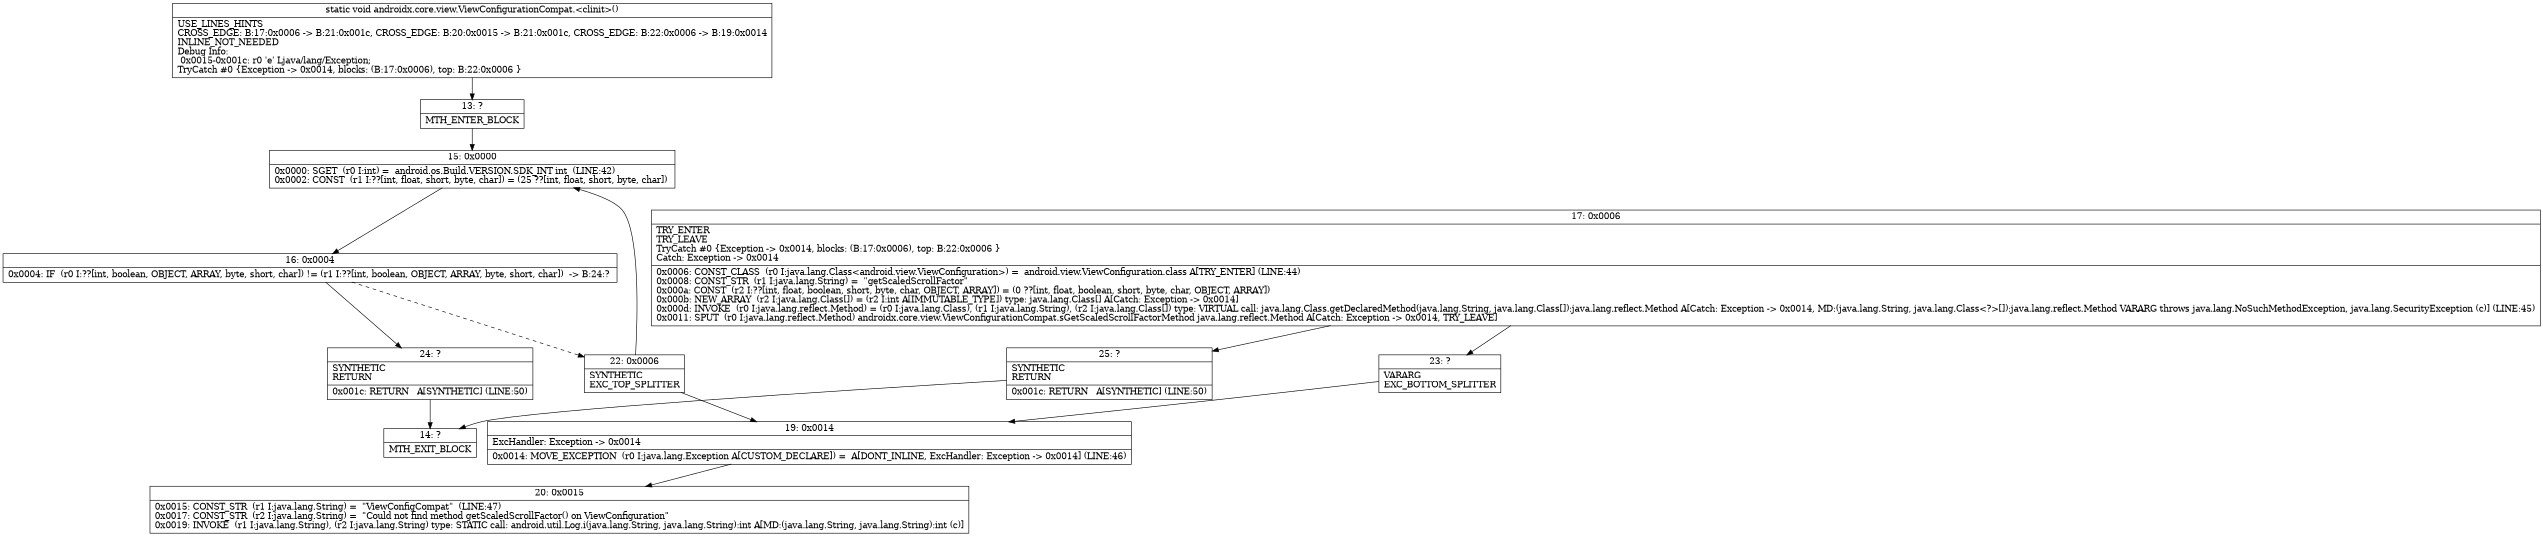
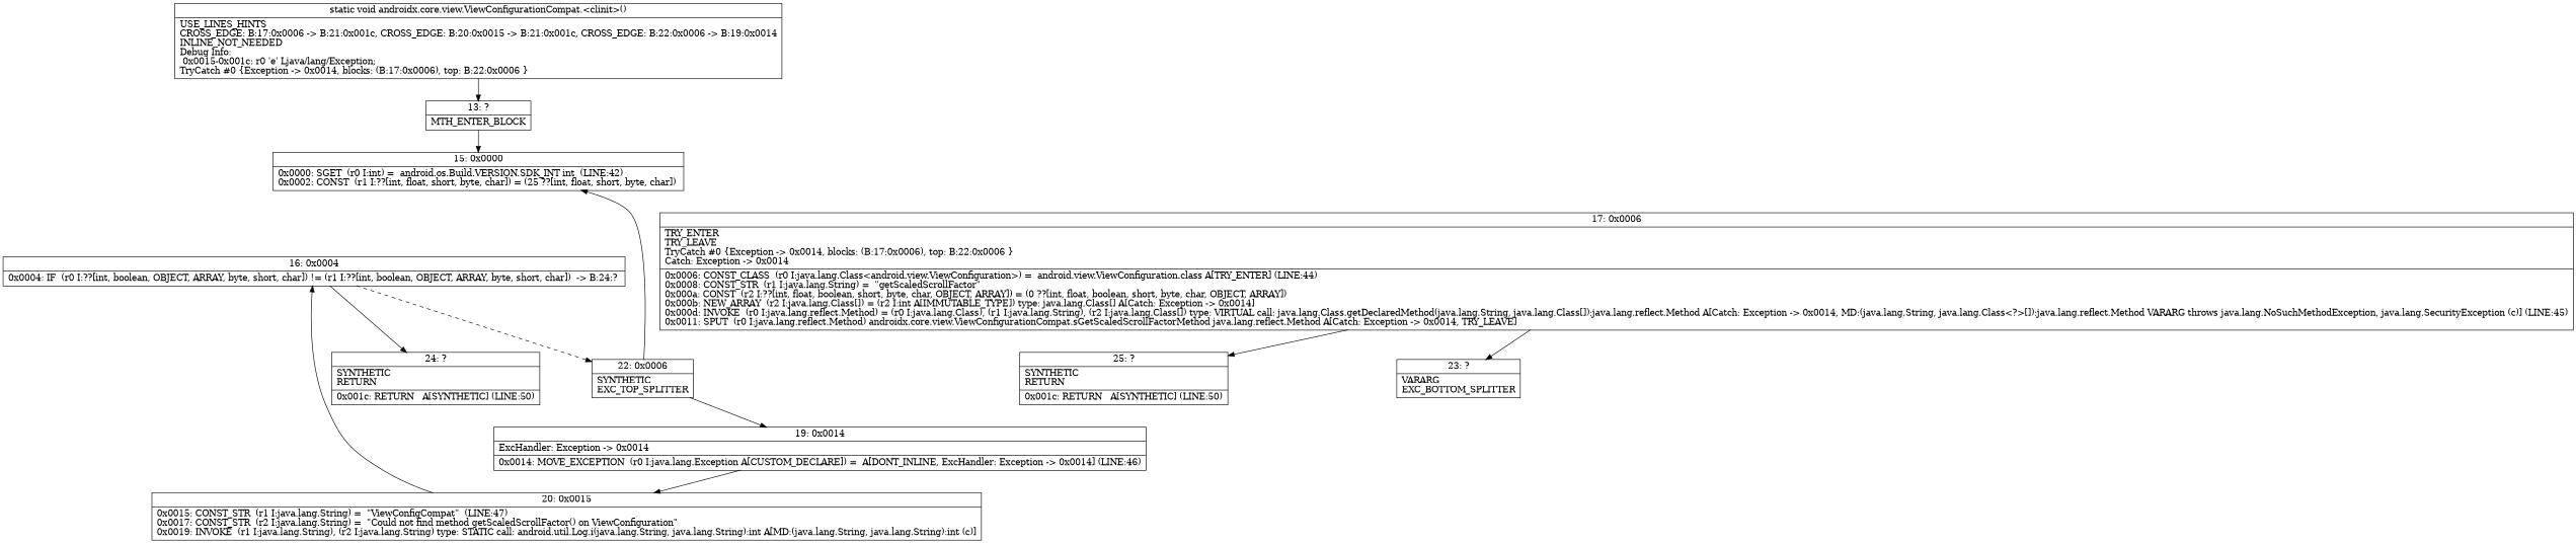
  digraph {
    node [shape=record]
    n1 [label="{13\:\ ?|MTH_ENTER_BLOCK\l}"]
    n2 [label="{15\:\ 0x0000|0x0000: SGET  (r0 I:int) =  android.os.Build.VERSION.SDK_INT int  (LINE:42)\l0x0002: CONST  (r1 I:??[int, float, short, byte, char]) = (25 ??[int, float, short, byte, char]) \l}"]
    n3 [label="{16\:\ 0x0004|0x0004: IF  (r0 I:??[int, boolean, OBJECT, ARRAY, byte, short, char]) != (r1 I:??[int, boolean, OBJECT, ARRAY, byte, short, char])  \-\> B:24:? \l}"]
    n4 [label="{22\:\ 0x0006|SYNTHETIC\lEXC_TOP_SPLITTER\l}"]
    n5 [label="{24\:\ ?|SYNTHETIC\lRETURN\l|0x001c: RETURN   A[SYNTHETIC] (LINE:50)\l}"]
    n6 [label="{19\:\ 0x0014|ExcHandler: Exception \-\> 0x0014\l|0x0014: MOVE_EXCEPTION  (r0 I:java.lang.Exception A[CUSTOM_DECLARE]) =  A[DONT_INLINE, ExcHandler: Exception \-\> 0x0014] (LINE:46)\l}"]
-   n7 [label="{14\:\ ?|MTH_EXIT_BLOCK\l}"]
    n8 [label="{17\:\ 0x0006|TRY_ENTER\lTRY_LEAVE\lTryCatch #0 \{Exception \-\> 0x0014, blocks: (B:17:0x0006), top: B:22:0x0006 \}\lCatch: Exception \-\> 0x0014\l|0x0006: CONST_CLASS  (r0 I:java.lang.Class\<android.view.ViewConfiguration\>) =  android.view.ViewConfiguration.class A[TRY_ENTER] (LINE:44)\l0x0008: CONST_STR  (r1 I:java.lang.String) =  \"getScaledScrollFactor\" \l0x000a: CONST  (r2 I:??[int, float, boolean, short, byte, char, OBJECT, ARRAY]) = (0 ??[int, float, boolean, short, byte, char, OBJECT, ARRAY]) \l0x000b: NEW_ARRAY  (r2 I:java.lang.Class[]) = (r2 I:int A[IMMUTABLE_TYPE]) type: java.lang.Class[] A[Catch: Exception \-\> 0x0014]\l0x000d: INVOKE  (r0 I:java.lang.reflect.Method) = (r0 I:java.lang.Class), (r1 I:java.lang.String), (r2 I:java.lang.Class[]) type: VIRTUAL call: java.lang.Class.getDeclaredMethod(java.lang.String, java.lang.Class[]):java.lang.reflect.Method A[Catch: Exception \-\> 0x0014, MD:(java.lang.String, java.lang.Class\<?\>[]):java.lang.reflect.Method VARARG throws java.lang.NoSuchMethodException, java.lang.SecurityException (c)] (LINE:45)\l0x0011: SPUT  (r0 I:java.lang.reflect.Method) androidx.core.view.ViewConfigurationCompat.sGetScaledScrollFactorMethod java.lang.reflect.Method A[Catch: Exception \-\> 0x0014, TRY_LEAVE]\l}"]
    n9 [label="{23\:\ ?|VARARG\lEXC_BOTTOM_SPLITTER\l}"]
    n10 [label="{25\:\ ?|SYNTHETIC\lRETURN\l|0x001c: RETURN   A[SYNTHETIC] (LINE:50)\l}"]
    n11 [label="{20\:\ 0x0015|0x0015: CONST_STR  (r1 I:java.lang.String) =  \"ViewConfigCompat\"  (LINE:47)\l0x0017: CONST_STR  (r2 I:java.lang.String) =  \"Could not find method getScaledScrollFactor() on ViewConfiguration\" \l0x0019: INVOKE  (r1 I:java.lang.String), (r2 I:java.lang.String) type: STATIC call: android.util.Log.i(java.lang.String, java.lang.String):int A[MD:(java.lang.String, java.lang.String):int (c)]\l}"]
    n12 [label="{static void androidx.core.view.ViewConfigurationCompat.\<clinit\>()  | USE_LINES_HINTS\lCROSS_EDGE: B:17:0x0006 \-\> B:21:0x001c, CROSS_EDGE: B:20:0x0015 \-\> B:21:0x001c, CROSS_EDGE: B:22:0x0006 \-\> B:19:0x0014\lINLINE_NOT_NEEDED\lDebug Info:\l  0x0015\-0x001c: r0 'e' Ljava\/lang\/Exception;\lTryCatch #0 \{Exception \-\> 0x0014, blocks: (B:17:0x0006), top: B:22:0x0006 \}\l}"]
    n1 -> n2
-   n2 -> n3
+   n11 -> n3
    n3 -> n4 [style=dashed]
    n3 -> n5
    n4 -> n2
    n4 -> n6
-   n5 -> n7
    n6 -> n11
    n8 -> n9
    n8 -> n10
-   n9 -> n6
-   n10 -> n7
    n12 -> n1
  }
